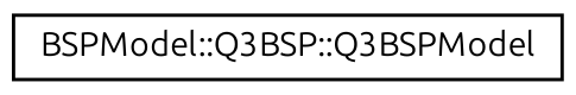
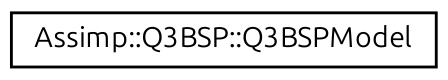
  digraph {
    rankdir=TB
    fontname=Ubuntu
-   n1 [color=black fillcolor=white fontname=Ubuntu fontsize=10 height=0.2 label="BSPModel::Q3BSP::Q3BSPModel" shape=record style=filled width=0.4]
+   n1 [color=black fillcolor=white fontname=Ubuntu fontsize=10 height=0.2 label="Assimp::Q3BSP::Q3BSPModel" shape=record style=filled width=0.4]
  }
